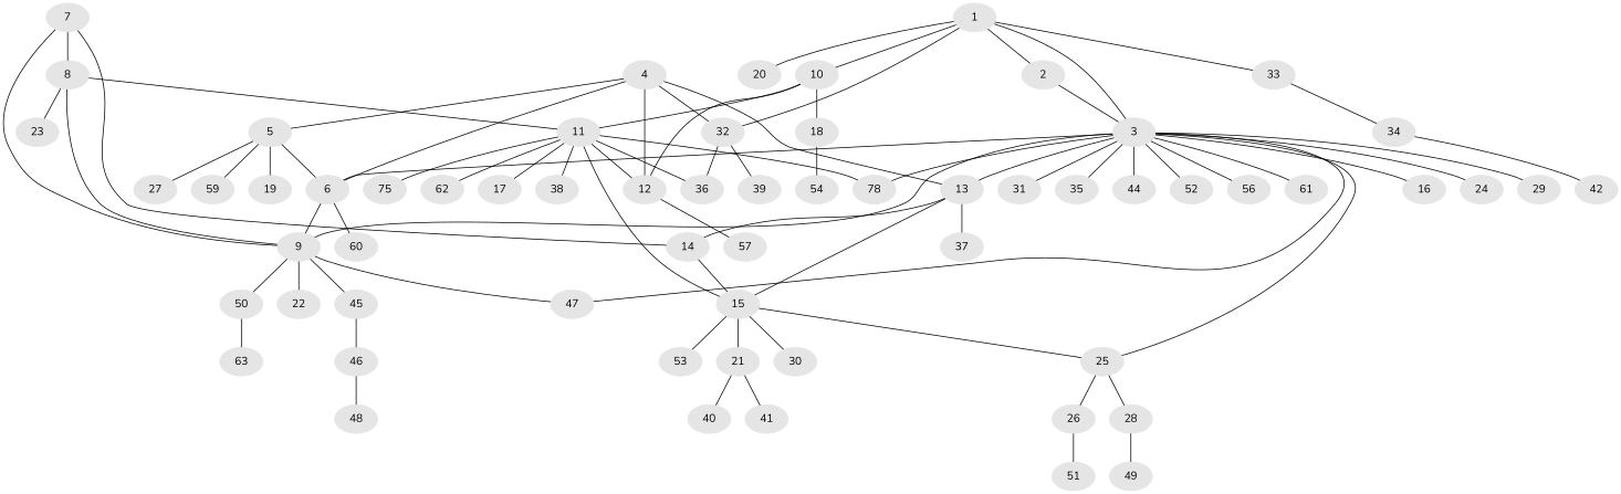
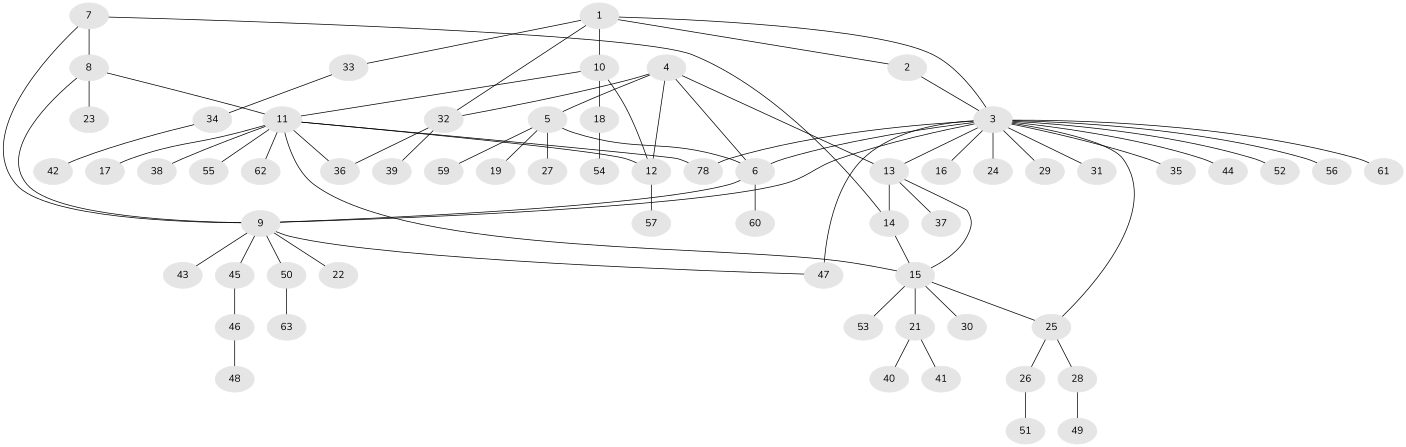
  graph {
    fontname=Nunito
    node [color=gray90 fontname=Nunito style=filled]
    edge [fontname=Nunito]
    1
    2
    3
    10
-   20
    32
    33
    6
    9
    13
    16
    24
    25
    29
    31
    35
    44
    47
    52
    56
    n21 [label=78]
    61
    12
    11
    18
    36
    39
    34
    60
    22
+   43
    45
    50
    14
    15
    37
    26
    28
    4
    5
    19
    27
    59
    57
    7
    8
    23
    17
    38
-   55 [label=75]
+   55
    62
    46
    63
    54
    21
    30
    53
    40
    41
    51
    49
    42
    48
    1 -- 2
    1 -- 3
    1 -- 10
-   1 -- 20
    1 -- 32
    1 -- 33
    2 -- 3
    3 -- 6
    3 -- 9
    3 -- 13
    3 -- 16
    3 -- 24
    3 -- 25
    3 -- 29
    3 -- 31
    3 -- 35
    3 -- 44
    3 -- 47
    3 -- 52
    3 -- 56
    3 -- n21
    3 -- 61
    10 -- 12
    10 -- 11
    10 -- 18
    32 -- 36
    32 -- 39
    33 -- 34
    6 -- 9
    6 -- 60
    9 -- 47
    9 -- 22
+   9 -- 43
    9 -- 45
    9 -- 50
    13 -- 14
    13 -- 15
    13 -- 37
    25 -- 26
    25 -- 28
    12 -- 57
    11 -- n21
    11 -- 12
    11 -- 36
    11 -- 15
    11 -- 17
    11 -- 38
    11 -- 55
    11 -- 62
    18 -- 54
    34 -- 42
    45 -- 46
    50 -- 63
    14 -- 15
    15 -- 25
    15 -- 21
    15 -- 30
    15 -- 53
    26 -- 51
    28 -- 49
    4 -- 32
    4 -- 6
    4 -- 13
    4 -- 12
    4 -- 5
    5 -- 6
    5 -- 19
    5 -- 27
    5 -- 59
    7 -- 9
    7 -- 14
    7 -- 8
    8 -- 9
    8 -- 11
    8 -- 23
    46 -- 48
    21 -- 40
    21 -- 41
  }
